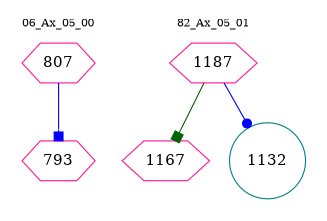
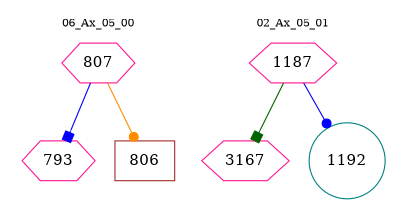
  digraph {
    node [color=deeppink shape=hexagon]
    edge [arrowhead=box color=blue]
    n1 [label=807]
    n2 [label=793]
+   n3 [color=brown label=806 shape=box]
    n4 [label=1187]
-   n5 [label=1167]
-   n6 [color=teal label=1132 shape=circle]
+   n5 [label=3167]
+   n6 [color=teal label=1192 shape=circle]
    subgraph cluster_1 {
      color=white
      fontsize=10
      label="06_Ax_05_00"
      n1
      n2
+     n3
    }
    subgraph cluster_2 {
      color=white
      fontsize=10
-     label="82_Ax_05_01"
+     label="02_Ax_05_01"
      n4
      n5
      n6
    }
    n1 -> n2
+   n1 -> n3 [arrowhead=dot color=darkorange]
    n4 -> n5 [color=darkgreen]
    n4 -> n6 [arrowhead=dot]
  }
